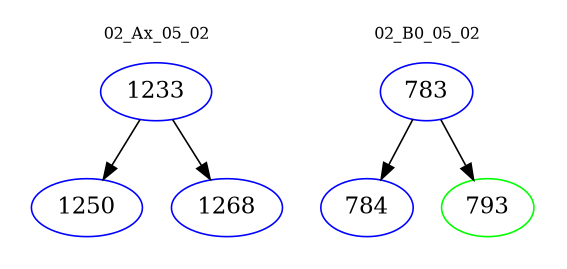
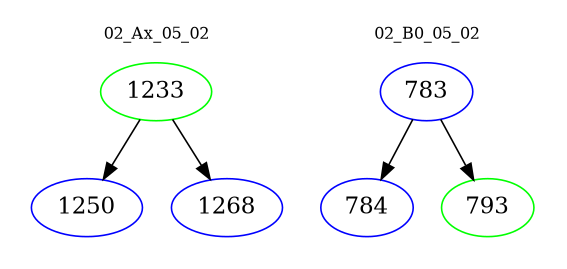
  digraph {
    node [color=blue]
    edge [color=black]
-   n1 [label=1233]
+   n1 [color=green label=1233]
    n2 [label=1250]
    n3 [label=1268]
    n4 [label=783]
    n5 [label=784]
    n6 [color=green label=793]
    subgraph cluster_1 {
      color=white
      fontsize=10
      label="02_Ax_05_02"
      n1
      n2
      n3
    }
    subgraph cluster_2 {
      color=white
      fontsize=10
      label="02_B0_05_02"
      n4
      n5
      n6
    }
    n1 -> n2
    n1 -> n3
    n4 -> n5
    n4 -> n6
  }
